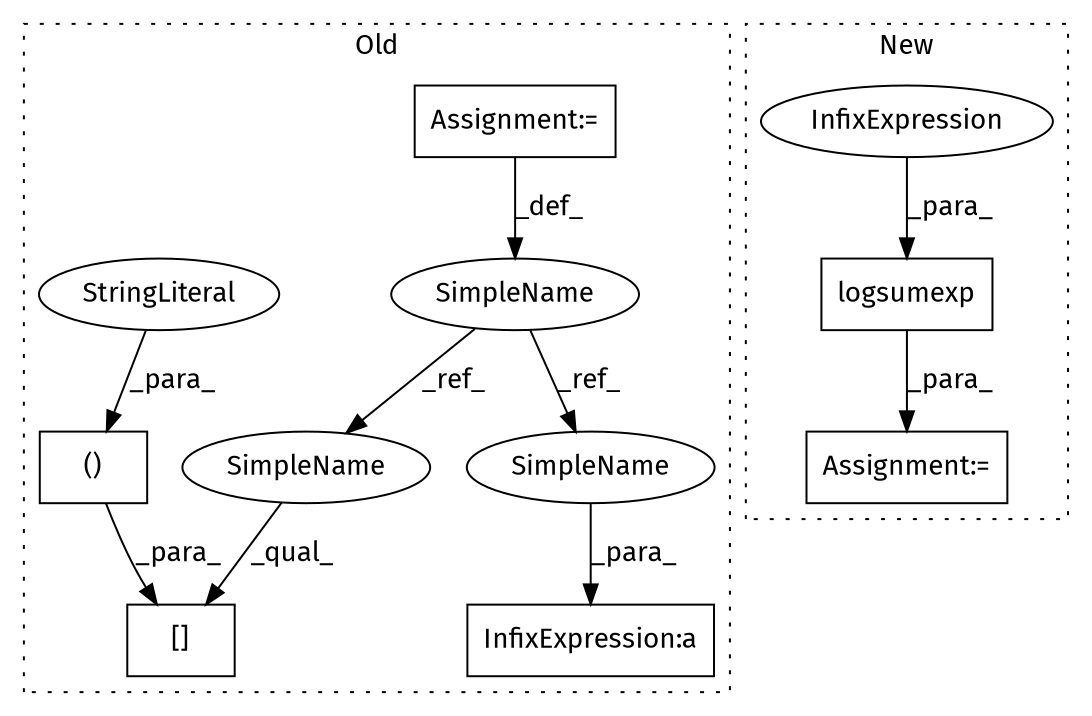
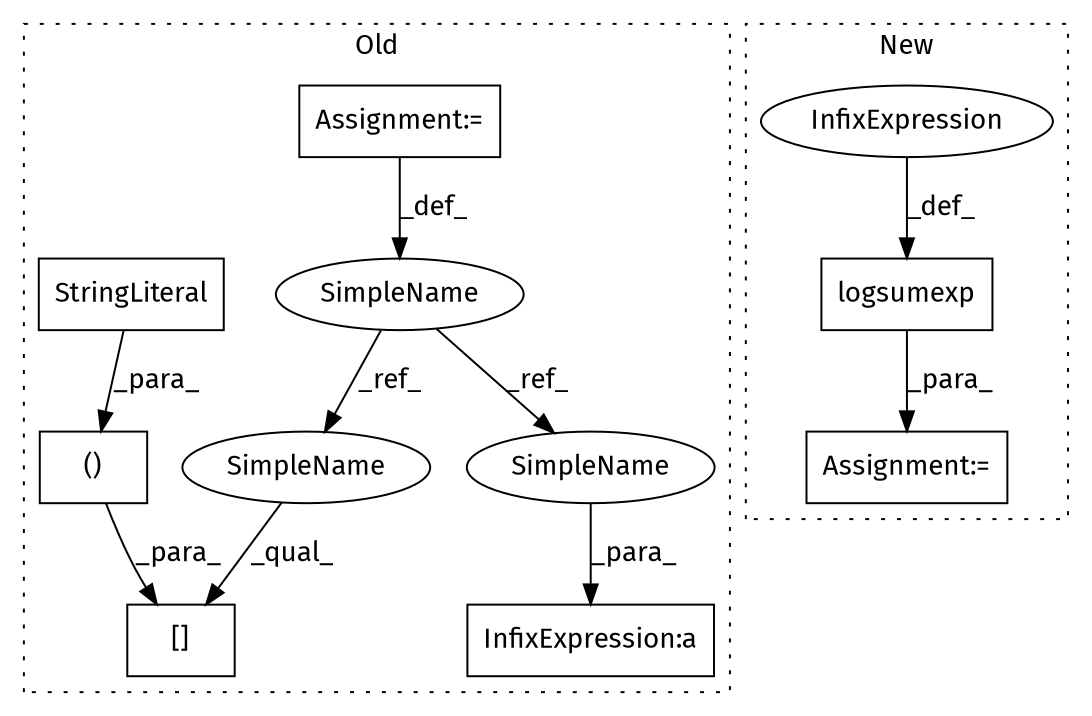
  digraph {
    fontname="Fira Sans"
    node [a=42 fontname="Fira Sans" l=1 shape=box]
    edge [fontname="Fira Sans"]
    n1 [a=106 l=33 label="()" s=3365]
    n2 [a=2 l="7,2" label="[]" s="3358,3398"]
    n3 [a=7 label="Assignment:=" s=3305]
    n4 [a=27 l=3 label="InfixExpression:a" s=3336]
    n5 [label=SimpleName s=3304 shape=ellipse]
-   n6 [a=45 l=16 label=StringLiteral s=3382 shape=ellipse]
+   n6 [a=45 l=16 label=StringLiteral s=3382]
    n7 [label=SimpleName s=3358 shape=ellipse]
    n8 [label=SimpleName s=3335 shape=ellipse]
    n9 [a=32 l="10,1" label=logsumexp s="3205,3216"]
    n10 [a=34 label=InfixExpression s=3215 shape=ellipse]
    n11 [a=7 label="Assignment:=" s=3330]
    subgraph cluster_1 {
      label=Old
      style=dotted
      n1
      n2
      n3
      n4
      n5
      n6
      n7
      n8
    }
    subgraph cluster_2 {
      label=New
      style=dotted
      n9
      n10
      n11
    }
    n1 -> n2 [label=_para_]
    n3 -> n5 [label=_def_]
    n5 -> n7 [label=_ref_]
    n5 -> n8 [label=_ref_]
    n6 -> n1 [label=_para_]
    n7 -> n2 [label=_qual_]
    n8 -> n4 [label=_para_]
    n9 -> n11 [label=_para_]
-   n10 -> n9 [label=_para_]
+   n10 -> n9 [label=_def_]
  }
